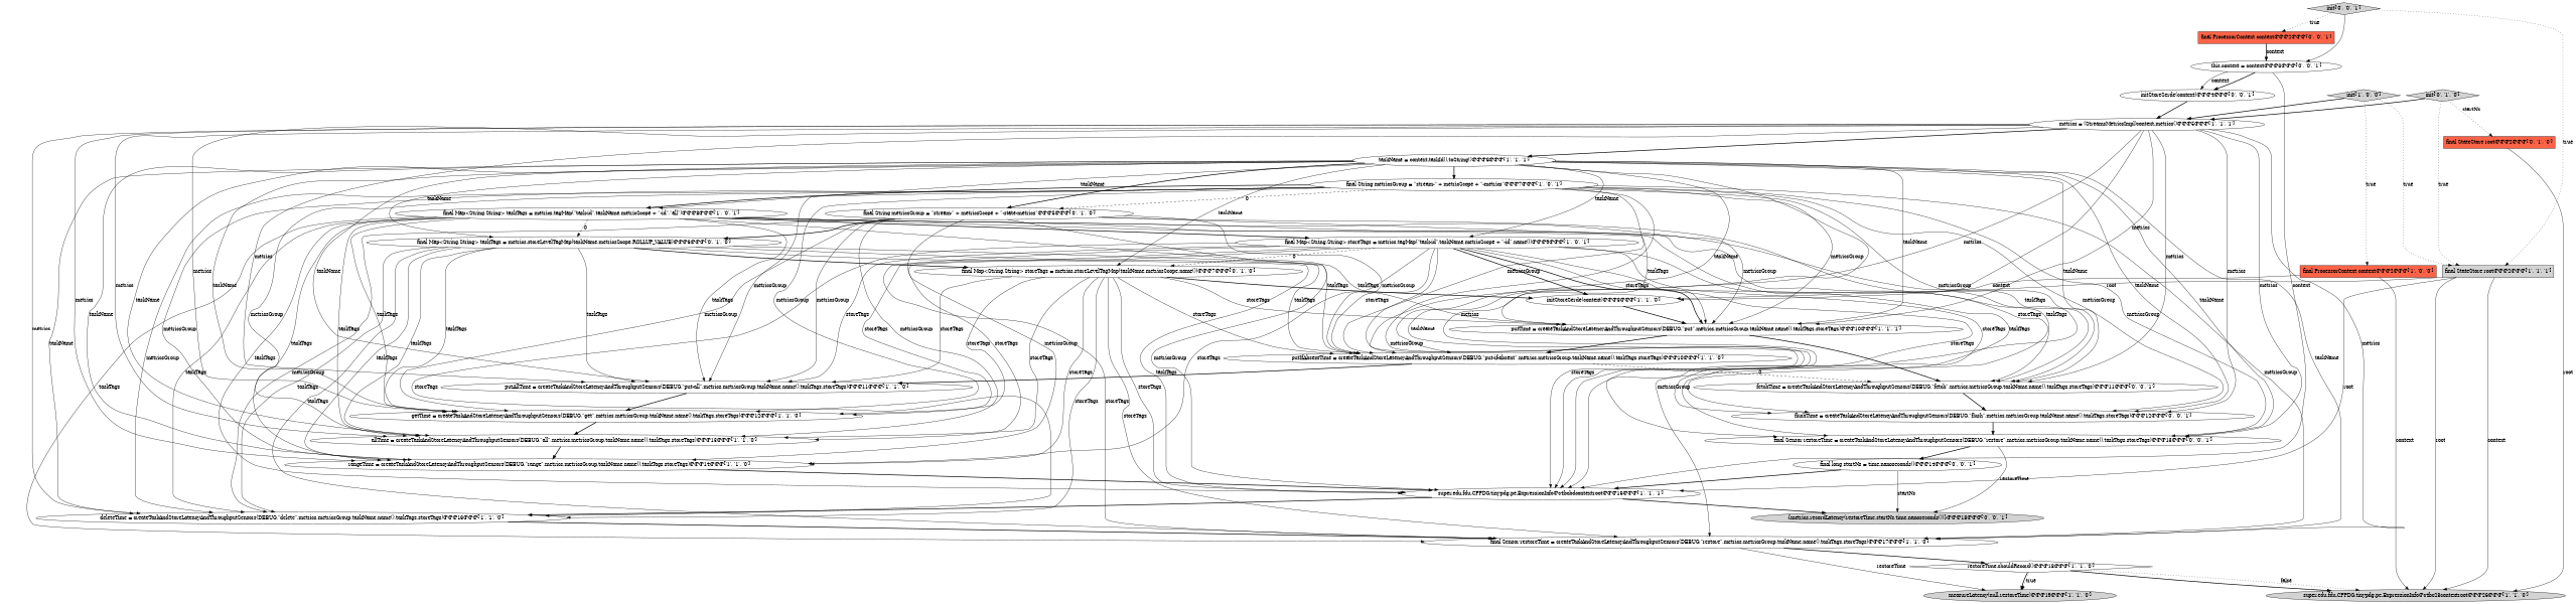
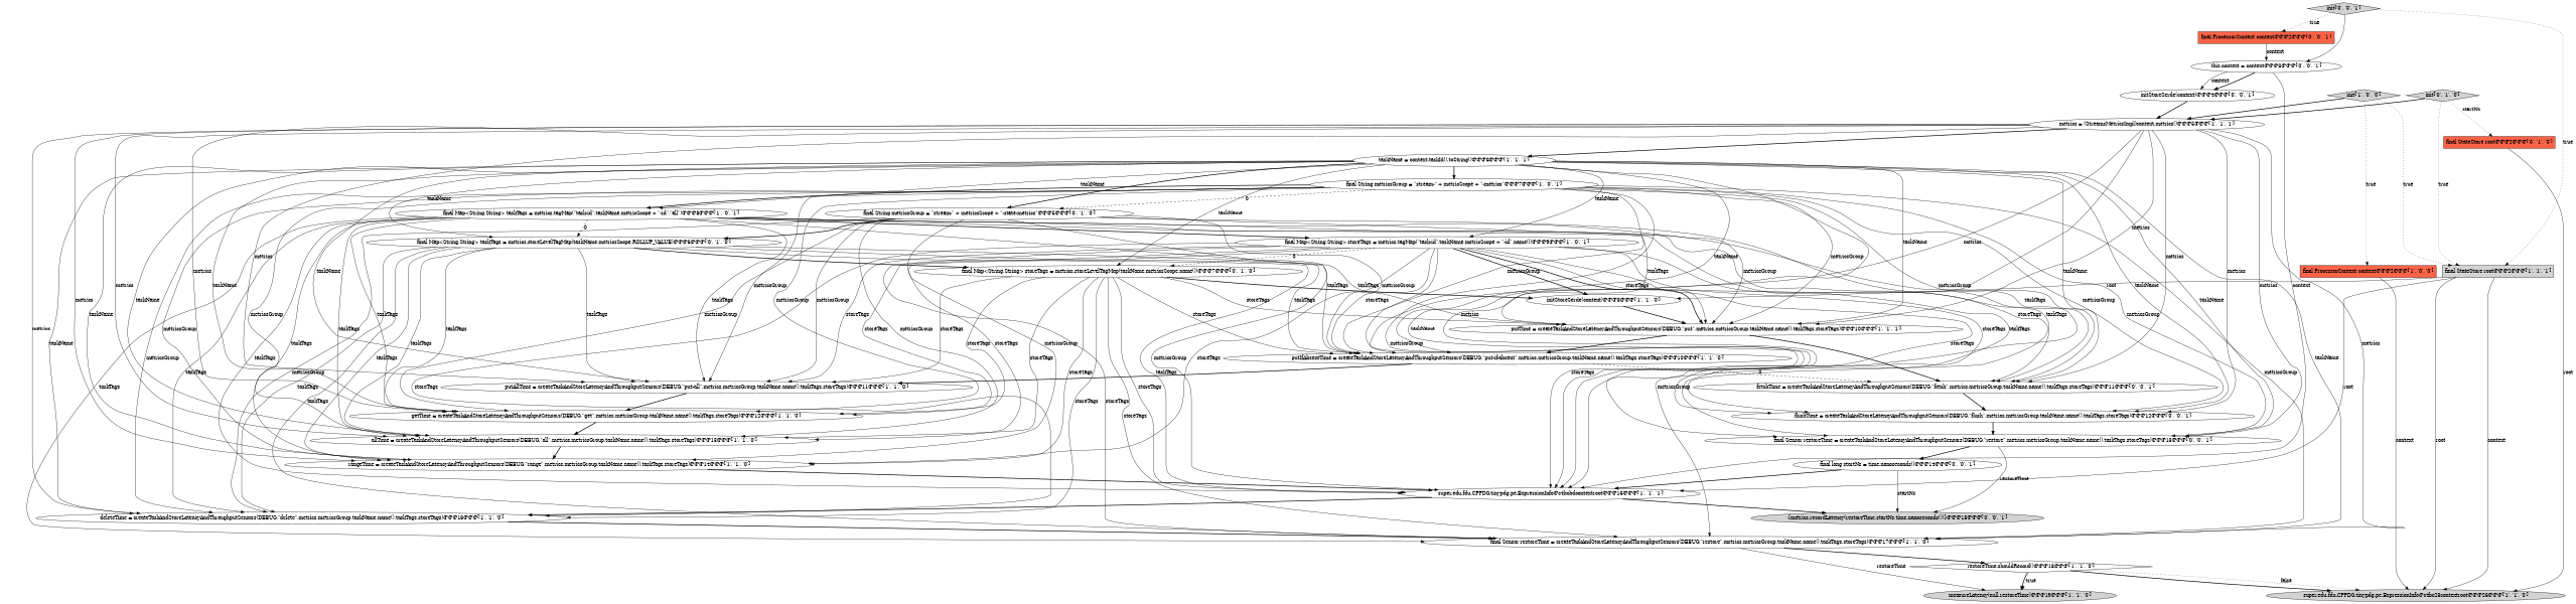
  digraph {
    node [fillcolor=white shape=ellipse style=filled]
    edge [style=solid]
    n1 [fillcolor=lightgray label="{metrics.recordLatency(restoreTime,startNs,time.nanoseconds())}@@@18@@@['0', '0', '1']"]
    n2 [label="final Map<String,String> taskTags = metrics.tagMap(\"task-id\",taskName,metricScope + \"-id\",\"all\")@@@8@@@['1', '0', '1']"]
    n3 [label="putTime = createTaskAndStoreLatencyAndThroughputSensors(DEBUG,\"put\",metrics,metricsGroup,taskName,name(),taskTags,storeTags)@@@10@@@['1', '1', '1']"]
    n4 [label="rangeTime = createTaskAndStoreLatencyAndThroughputSensors(DEBUG,\"range\",metrics,metricsGroup,taskName,name(),taskTags,storeTags)@@@14@@@['1', '1', '0']"]
    n5 [label="putIfAbsentTime = createTaskAndStoreLatencyAndThroughputSensors(DEBUG,\"put-if-absent\",metrics,metricsGroup,taskName,name(),taskTags,storeTags)@@@10@@@['1', '1', '0']"]
    n6 [label="deleteTime = createTaskAndStoreLatencyAndThroughputSensors(DEBUG,\"delete\",metrics,metricsGroup,taskName,name(),taskTags,storeTags)@@@16@@@['1', '1', '0']"]
    n7 [label="final Sensor restoreTime = createTaskAndStoreLatencyAndThroughputSensors(DEBUG,\"restore\",metrics,metricsGroup,taskName,name(),taskTags,storeTags)@@@17@@@['1', '1', '0']"]
    n8 [label="final Map<String,String> taskTags = metrics.storeLevelTagMap(taskName,metricsScope,ROLLUP_VALUE)@@@6@@@['0', '1', '0']"]
    n9 [label="final Sensor restoreTime = createTaskAndStoreLatencyAndThroughputSensors(DEBUG,\"restore\",metrics,metricsGroup,taskName,name(),taskTags,storeTags)@@@13@@@['0', '0', '1']"]
    n10 [label="getTime = createTaskAndStoreLatencyAndThroughputSensors(DEBUG,\"get\",metrics,metricsGroup,taskName,name(),taskTags,storeTags)@@@12@@@['1', '1', '0']"]
    n11 [label="allTime = createTaskAndStoreLatencyAndThroughputSensors(DEBUG,\"all\",metrics,metricsGroup,taskName,name(),taskTags,storeTags)@@@13@@@['1', '1', '0']"]
    n12 [label="flushTime = createTaskAndStoreLatencyAndThroughputSensors(DEBUG,\"flush\",metrics,metricsGroup,taskName,name(),taskTags,storeTags)@@@12@@@['0', '0', '1']"]
    n13 [label="final Map<String,String> storeTags = metrics.tagMap(\"task-id\",taskName,metricScope + \"-id\",name())@@@9@@@['1', '0', '1']"]
    n14 [label="putAllTime = createTaskAndStoreLatencyAndThroughputSensors(DEBUG,\"put-all\",metrics,metricsGroup,taskName,name(),taskTags,storeTags)@@@11@@@['1', '1', '0']"]
    n15 [label="super.edu.fdu.CPPDG.tinypdg.pe.ExpressionInfo@c4bcbdcontextroot@@@16@@@['1', '1', '1']"]
    n16 [label="fetchTime = createTaskAndStoreLatencyAndThroughputSensors(DEBUG,\"fetch\",metrics,metricsGroup,taskName,name(),taskTags,storeTags)@@@11@@@['0', '0', '1']"]
    n17 [fillcolor=lightgray label="measureLatency(null,restoreTime)@@@19@@@['1', '1', '0']"]
    n18 [label="restoreTime.shouldRecord()@@@18@@@['1', '1', '0']" shape=diamond]
    n19 [label="final Map<String,String> storeTags = metrics.storeLevelTagMap(taskName,metricsScope,name())@@@7@@@['0', '1', '0']"]
    n20 [label="final long startNs = time.nanoseconds()@@@14@@@['0', '0', '1']"]
    n21 [label="initStoreSerde(context)@@@8@@@['1', '1', '0']"]
    n22 [fillcolor=lightgray label="final StateStore root@@@2@@@['1', '1', '1']" shape=box]
    n23 [fillcolor=lightgray label="super.edu.fdu.CPPDG.tinypdg.pe.ExpressionInfo@c4bc28contextroot@@@26@@@['1', '1', '0']"]
    n24 [label="metrics = (StreamsMetricsImpl)context.metrics()@@@5@@@['1', '1', '1']"]
    n25 [label="taskName = context.taskId().toString()@@@6@@@['1', '1', '1']"]
    n26 [label="final String metricsGroup = \"stream-\" + metricScope + \"-metrics\"@@@7@@@['1', '0', '1']"]
    n27 [label="final String metricsGroup = \"stream-\" + metricsScope + \"-state-metrics\"@@@5@@@['0', '1', '0']"]
    n28 [fillcolor=lightgray label="init['0', '1', '0']" shape=diamond]
    n29 [fillcolor=tomato label="final StateStore root@@@2@@@['0', '1', '0']" shape=box]
    n30 [label="initStoreSerde(context)@@@4@@@['0', '0', '1']"]
    n31 [label="this.context = context@@@3@@@['0', '0', '1']"]
    n32 [fillcolor=tomato label="final ProcessorContext context@@@2@@@['1', '0', '0']" shape=box]
    n33 [fillcolor=tomato label="final ProcessorContext context@@@2@@@['0', '0', '1']" shape=box]
    n34 [fillcolor=lightgray label="init['0', '0', '1']" shape=diamond]
    n35 [fillcolor=lightgray label="init['1', '0', '0']" shape=diamond]
    n2 -> n3 [label=taskTags]
    n2 -> n4 [label=taskTags]
    n2 -> n5 [label=taskTags]
    n2 -> n6 [label=taskTags]
    n2 -> n7 [label=taskTags]
    n2 -> n8 [label=0 style=dashed]
    n2 -> n9 [label=taskTags]
    n2 -> n10 [label=taskTags]
    n2 -> n11 [label=taskTags]
    n2 -> n12 [label=taskTags]
    n2 -> n13 [style=bold]
    n2 -> n14 [label=taskTags]
    n2 -> n15 [label=taskTags]
    n2 -> n16 [label=taskTags]
    n3 -> n5 [style=bold]
    n3 -> n16 [style=bold]
    n4 -> n15 [style=bold]
    n5 -> n14 [style=bold]
    n5 -> n16 [label=0 style=dashed]
    n6 -> n7 [style=bold]
    n7 -> n17 [label=restoreTime]
    n7 -> n18 [style=bold]
    n8 -> n3 [label=taskTags]
    n8 -> n4 [label=taskTags]
    n8 -> n5 [label=taskTags]
    n8 -> n6 [label=taskTags]
    n8 -> n7 [label=taskTags]
    n8 -> n10 [label=taskTags]
    n8 -> n11 [label=taskTags]
    n8 -> n14 [label=taskTags]
    n8 -> n15 [label=taskTags]
    n8 -> n19 [style=bold]
    n9 -> n1 [label=restoreTime]
    n9 -> n20 [style=bold]
    n10 -> n11 [style=bold]
    n11 -> n4 [style=bold]
    n12 -> n9 [style=bold]
    n13 -> n3 [style=bold]
    n13 -> n3 [label=storeTags]
    n13 -> n4 [label=storeTags]
    n13 -> n5 [label=storeTags]
    n13 -> n6 [label=storeTags]
    n13 -> n7 [label=storeTags]
    n13 -> n9 [label=storeTags]
    n13 -> n10 [label=storeTags]
    n13 -> n11 [label=storeTags]
    n13 -> n12 [label=storeTags]
    n13 -> n14 [label=storeTags]
    n13 -> n15 [label=storeTags]
    n13 -> n16 [label=storeTags]
    n13 -> n19 [label=0 style=dashed]
    n13 -> n21 [style=bold]
    n14 -> n10 [style=bold]
    n15 -> n1 [style=bold]
    n15 -> n6 [style=bold]
    n16 -> n12 [style=bold]
    n18 -> n17 [label=true style=dotted]
    n18 -> n17 [style=bold]
    n18 -> n23 [label=false style=dotted]
    n18 -> n23 [style=bold]
    n19 -> n3 [label=storeTags]
    n19 -> n4 [label=storeTags]
    n19 -> n5 [label=storeTags]
    n19 -> n6 [label=storeTags]
    n19 -> n7 [label=storeTags]
    n19 -> n10 [label=storeTags]
    n19 -> n11 [label=storeTags]
    n19 -> n14 [label=storeTags]
    n19 -> n15 [label=storeTags]
    n19 -> n21 [style=bold]
    n20 -> n1 [label=startNs]
    n20 -> n15 [style=bold]
    n21 -> n3 [style=bold]
    n22 -> n15 [label=root]
    n22 -> n21 [label=root]
    n22 -> n23 [label=root]
    n22 -> n23 [label=context]
    n24 -> n3 [label=metrics]
    n24 -> n4 [label=metrics]
    n24 -> n5 [label=metrics]
    n24 -> n6 [label=metrics]
    n24 -> n7 [label=metrics]
    n24 -> n9 [label=metrics]
    n24 -> n10 [label=metrics]
    n24 -> n11 [label=metrics]
    n24 -> n12 [label=metrics]
    n24 -> n14 [label=metrics]
    n24 -> n15 [label=metrics]
    n24 -> n16 [label=metrics]
    n24 -> n25 [style=bold]
    n25 -> n2 [label=taskName]
    n25 -> n3 [label=taskName]
    n25 -> n4 [label=taskName]
    n25 -> n5 [label=taskName]
    n25 -> n6 [label=taskName]
    n25 -> n7 [label=taskName]
    n25 -> n8 [label=taskName]
    n25 -> n9 [label=taskName]
    n25 -> n10 [label=taskName]
    n25 -> n11 [label=taskName]
    n25 -> n12 [label=taskName]
    n25 -> n13 [label=taskName]
    n25 -> n14 [label=taskName]
    n25 -> n15 [label=taskName]
    n25 -> n16 [label=taskName]
    n25 -> n19 [label=taskName]
    n25 -> n26 [style=bold]
    n25 -> n27 [style=bold]
    n26 -> n2 [style=bold]
    n26 -> n3 [label=metricsGroup]
    n26 -> n4 [label=metricsGroup]
    n26 -> n5 [label=metricsGroup]
    n26 -> n6 [label=metricsGroup]
    n26 -> n7 [label=metricsGroup]
    n26 -> n9 [label=metricsGroup]
    n26 -> n10 [label=metricsGroup]
    n26 -> n11 [label=metricsGroup]
    n26 -> n12 [label=metricsGroup]
    n26 -> n14 [label=metricsGroup]
    n26 -> n15 [label=metricsGroup]
    n26 -> n16 [label=metricsGroup]
    n26 -> n27 [label=0 style=dashed]
    n27 -> n3 [label=metricsGroup]
    n27 -> n4 [label=metricsGroup]
    n27 -> n5 [label=metricsGroup]
    n27 -> n6 [label=metricsGroup]
    n27 -> n7 [label=metricsGroup]
    n27 -> n8 [style=bold]
    n27 -> n10 [label=metricsGroup]
    n27 -> n11 [label=metricsGroup]
    n27 -> n14 [label=metricsGroup]
    n27 -> n15 [label=metricsGroup]
    n28 -> n22 [label=true style=dotted]
    n28 -> n24 [style=bold]
    n28 -> n29 [label=startNs style=dotted]
    n29 -> n23 [label=root]
    n30 -> n24 [style=bold]
    n31 -> n15 [label=context]
    n31 -> n30 [style=bold]
    n31 -> n30 [label=context]
-   n32 -> n21 [label=context]
    n32 -> n23 [label=context]
-   n33 -> n31 [label=context style=bold]
+   n33 -> n31 [label=context]
    n34 -> n22 [label=true style=dotted]
    n34 -> n31
    n34 -> n33 [label=true style=dotted]
    n35 -> n22 [label=true style=dotted]
    n35 -> n24 [style=bold]
    n35 -> n32 [label=true style=dotted]
  }
